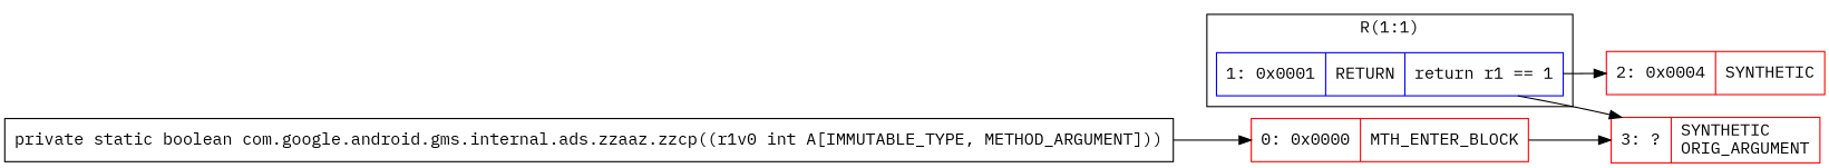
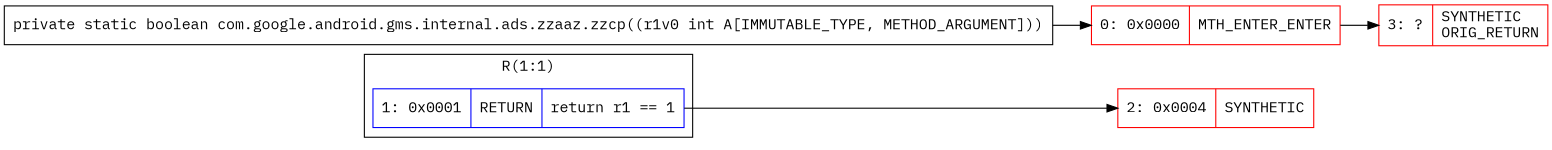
  digraph {
    fontname="IBM Plex Mono"
    rankdir=LR
    node [color=red fontname="IBM Plex Mono" shape=record]
    edge [fontname="IBM Plex Mono"]
    n1 [color=blue label="{1\:\ 0x0001|RETURN\l|return r1 == 1\l}"]
    n2 [label="{2\:\ 0x0004|SYNTHETIC\l}"]
-   n3 [label="{3\:\ ?|SYNTHETIC\lORIG_ARGUMENT\l}"]
-   n4 [label="{0\:\ 0x0000|MTH_ENTER_BLOCK\l}"]
+   n3 [label="{3\:\ ?|SYNTHETIC\lORIG_RETURN\l}"]
+   n4 [label="{0\:\ 0x0000|MTH_ENTER_ENTER\l}"]
    n5 [label="{private static boolean com.google.android.gms.internal.ads.zzaaz.zzcp((r1v0 int A[IMMUTABLE_TYPE, METHOD_ARGUMENT])) }" color=""]
    subgraph cluster_1 {
      label="R(1:1)"
      n1
    }
    n1 -> n2
-   n1 -> n3
    n4 -> n3
    n5 -> n4
  }
